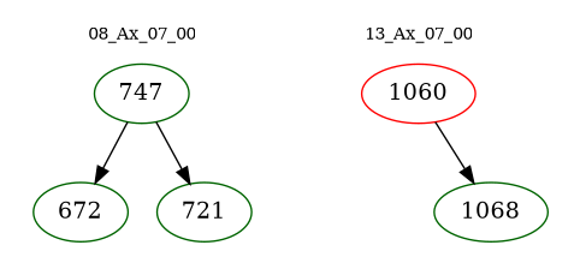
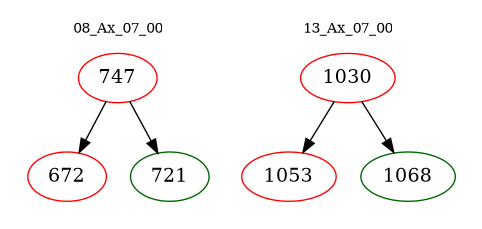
  digraph {
    node [color=darkgreen]
    edge [color=black]
-   n1 [label=747]
-   n2 [label=672]
+   n1 [color=red label=747]
+   n2 [color=red label=672]
    n3 [label=721]
-   n4 [color=red label=1060]
+   n4 [color=red label=1030]
+   n5 [color=red label=1053]
    n6 [label=1068]
    subgraph cluster_1 {
      color=white
      fontsize=10
      label="08_Ax_07_00"
      n1
      n2
      n3
    }
    subgraph cluster_2 {
      color=white
      fontsize=10
      label="13_Ax_07_00"
      n4
+     n5
      n6
    }
    n1 -> n2
    n1 -> n3
+   n4 -> n5
    n4 -> n6
  }
